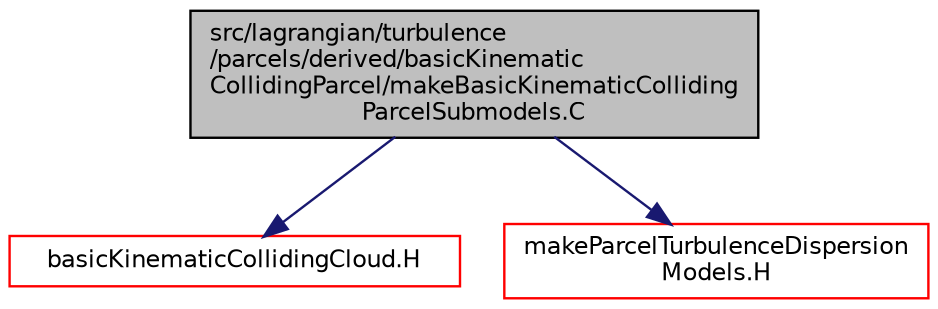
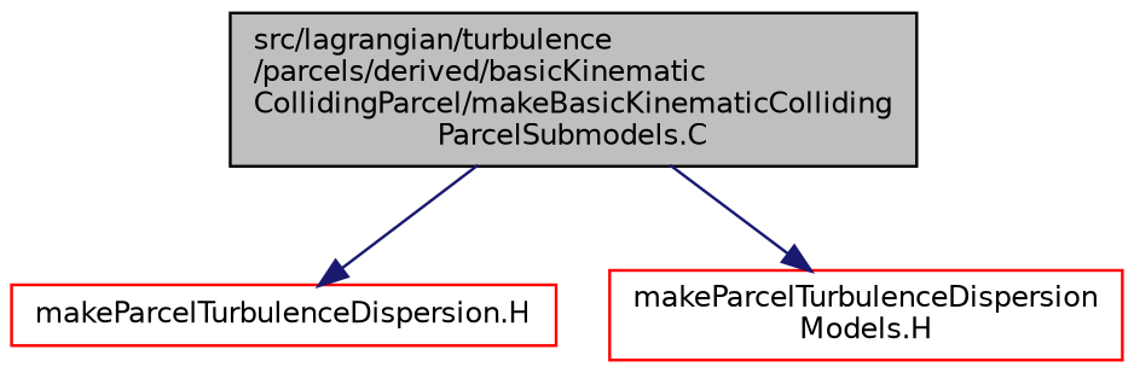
  digraph {
    node [color=red fontname=Helvetica fontsize=10 shape=record]
    edge [color=midnightblue fontname=Helvetica fontsize=10 labelfontname=Helvetica labelfontsize=10 style=solid]
    n1 [color=black fillcolor=grey75 fontcolor=black height=0.2 label="src/lagrangian/turbulence\l/parcels/derived/basicKinematic\lCollidingParcel/makeBasicKinematicColliding\lParcelSubmodels.C" style=filled width=0.4]
-   n2 [height=0.2 label="basicKinematicCollidingCloud.H" width=0.4]
+   n2 [height=0.2 label="makeParcelTurbulenceDispersion.H" width=0.4]
    n3 [height=0.2 label="makeParcelTurbulenceDispersion\lModels.H" width=0.4]
    n1 -> n2
    n1 -> n3
  }
